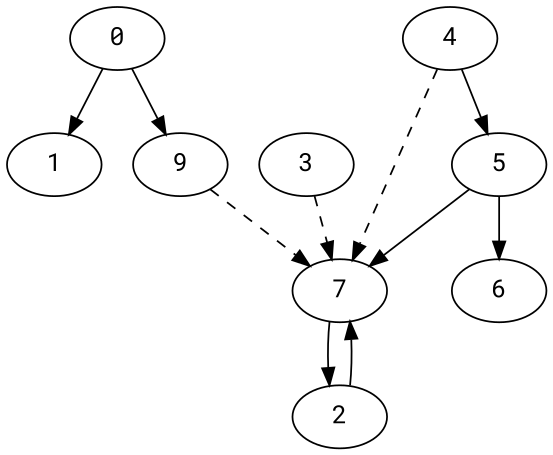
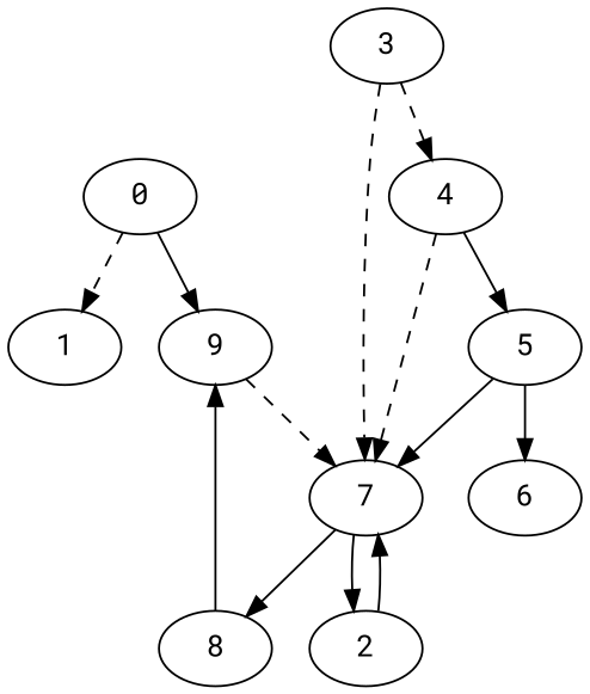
  digraph {
    fontname="Roboto Mono"
    node [fontname="Roboto Mono"]
    edge [fontname="Roboto Mono" style=solid]
    0
    1
    9
    7
    2
    3
    4
+   8
    5
    6
-   0 -> 1
+   0 -> 1 [style=dashed]
    0 -> 9
    9 -> 7 [style=dashed]
    7 -> 2
+   7 -> 8
    2 -> 7
    3 -> 7 [style=dashed]
+   3 -> 4 [style=dashed]
    4 -> 7 [style=dashed]
    4 -> 5
+   8 -> 9
    5 -> 7
    5 -> 6
  }
